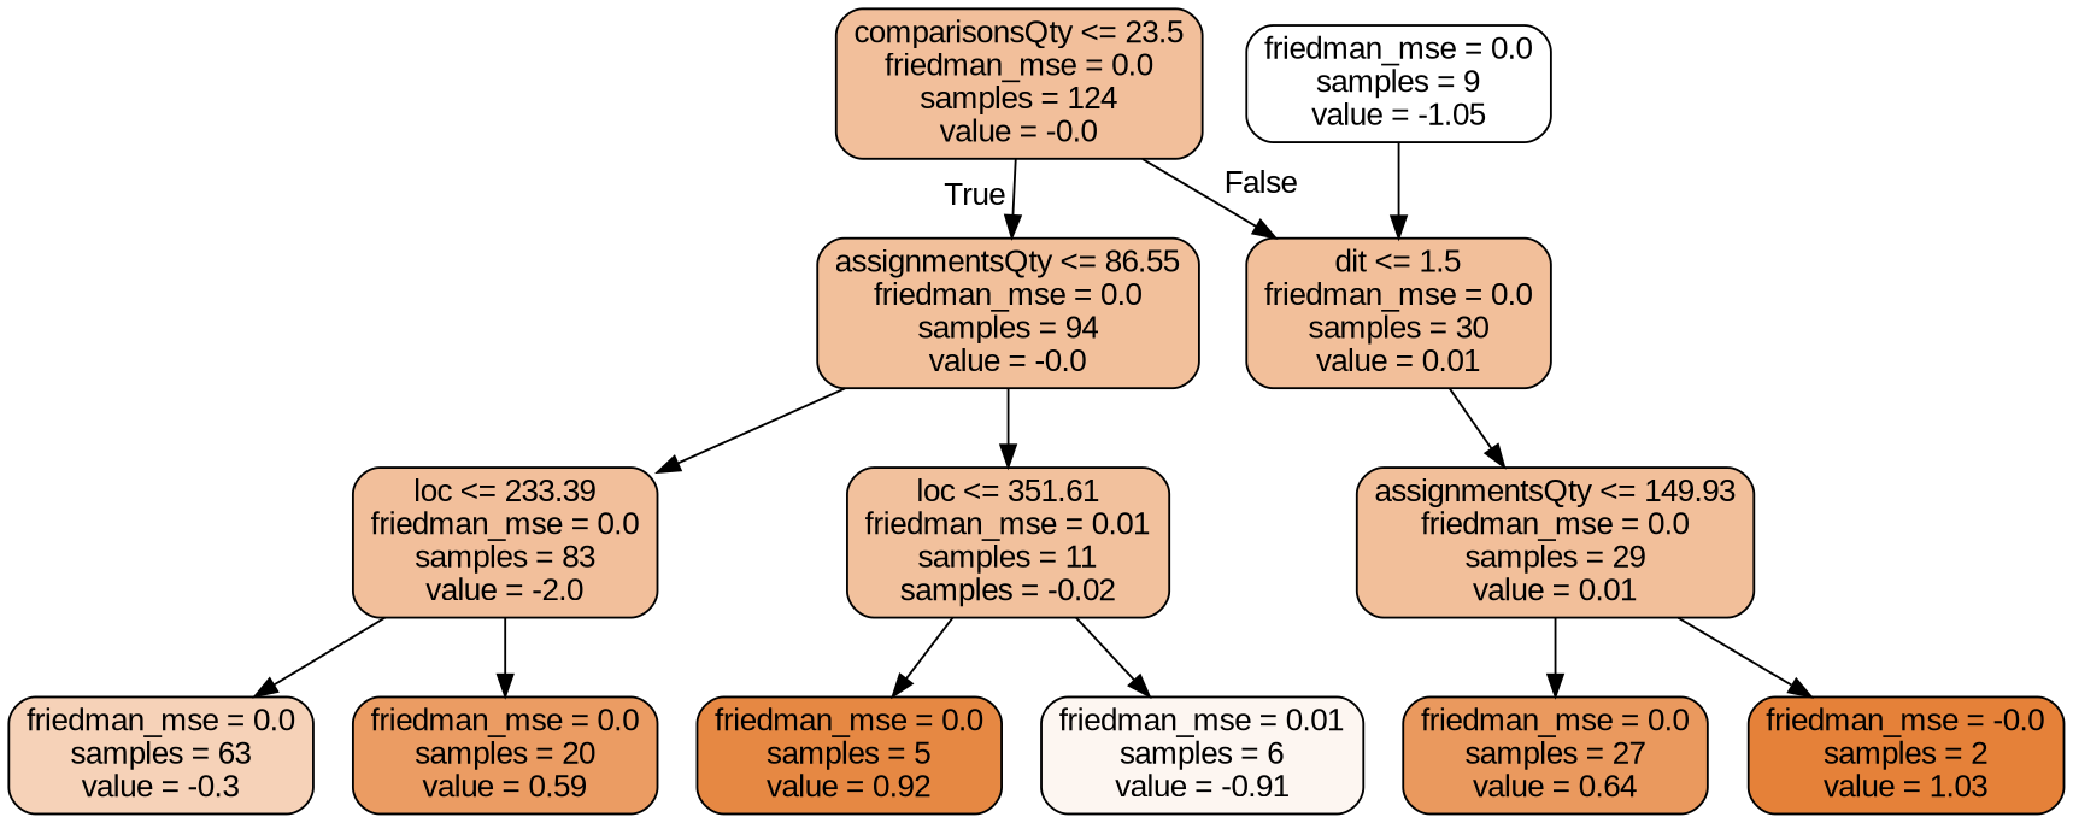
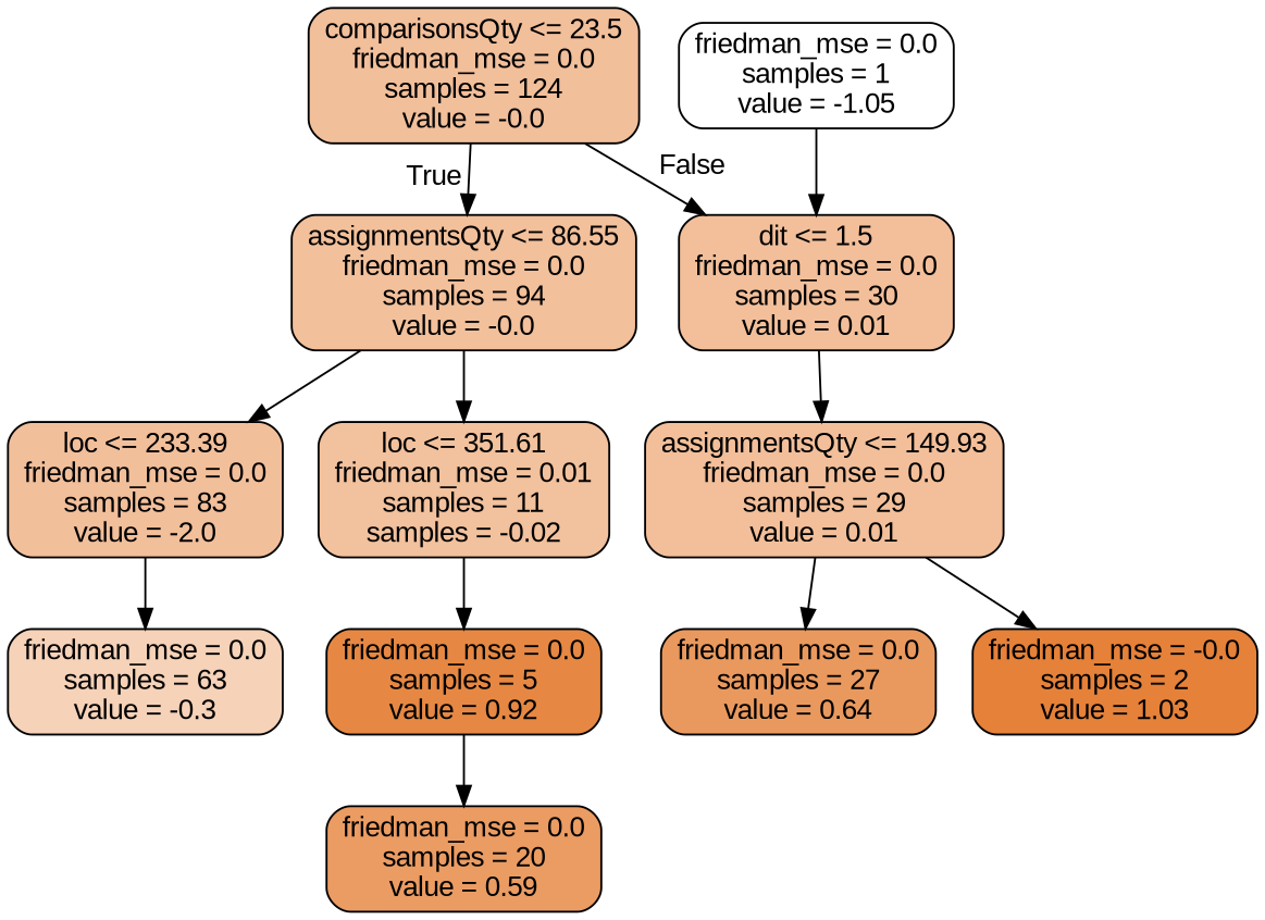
  digraph {
    fontname="Liberation Sans"
    node [color=black fillcolor="#f2bf9b" fontname="Liberation Sans" shape=box style="filled, rounded"]
    edge [fontname="Liberation Sans"]
    n1 [label="comparisonsQty <= 23.5\nfriedman_mse = 0.0\nsamples = 124\nvalue = -0.0"]
    n2 [fillcolor="#f2c09b" label="assignmentsQty <= 86.55\nfriedman_mse = 0.0\nsamples = 94\nvalue = -0.0"]
    n3 [fillcolor="#f2bf9a" label="dit <= 1.5\nfriedman_mse = 0.0\nsamples = 30\nvalue = 0.01"]
    n4 [label="loc <= 233.39\nfriedman_mse = 0.0\nsamples = 83\nvalue = -2.0"]
    n5 [fillcolor="#f2c19d" label="loc <= 351.61\nfriedman_mse = 0.01\nsamples = 11\nsamples = -0.02"]
    n6 [fillcolor="#f2bf9a" label="assignmentsQty <= 149.93\nfriedman_mse = 0.0\nsamples = 29\nvalue = 0.01"]
    n7 [fillcolor="#f6d2b8" label="friedman_mse = 0.0\nsamples = 63\nvalue = -0.3"]
    n8 [fillcolor="#eb9c63" label="friedman_mse = 0.0\nsamples = 20\nvalue = 0.59"]
    n9 [fillcolor="#e68843" label="friedman_mse = 0.0\nsamples = 5\nvalue = 0.92"]
-   n10 [fillcolor="#fdf6f1" label="friedman_mse = 0.01\nsamples = 6\nvalue = -0.91"]
    n11 [fillcolor="#ea995e" label="friedman_mse = 0.0\nsamples = 27\nvalue = 0.64"]
    n12 [fillcolor="#e58139" label="friedman_mse = -0.0\nsamples = 2\nvalue = 1.03"]
-   n13 [fillcolor="#ffffff" label="friedman_mse = 0.0\nsamples = 9\nvalue = -1.05"]
+   n13 [fillcolor="#ffffff" label="friedman_mse = 0.0\nsamples = 1\nvalue = -1.05"]
    n1 -> n2 [headlabel=True labelangle=45 labeldistance=2.5]
    n1 -> n3 [headlabel=False labelangle=-45 labeldistance=2.5]
    n2 -> n4
    n2 -> n5
    n3 -> n6
    n4 -> n7
-   n4 -> n8
+   n9 -> n8
    n5 -> n9
-   n5 -> n10
    n6 -> n11
    n6 -> n12
    n13 -> n3
  }
